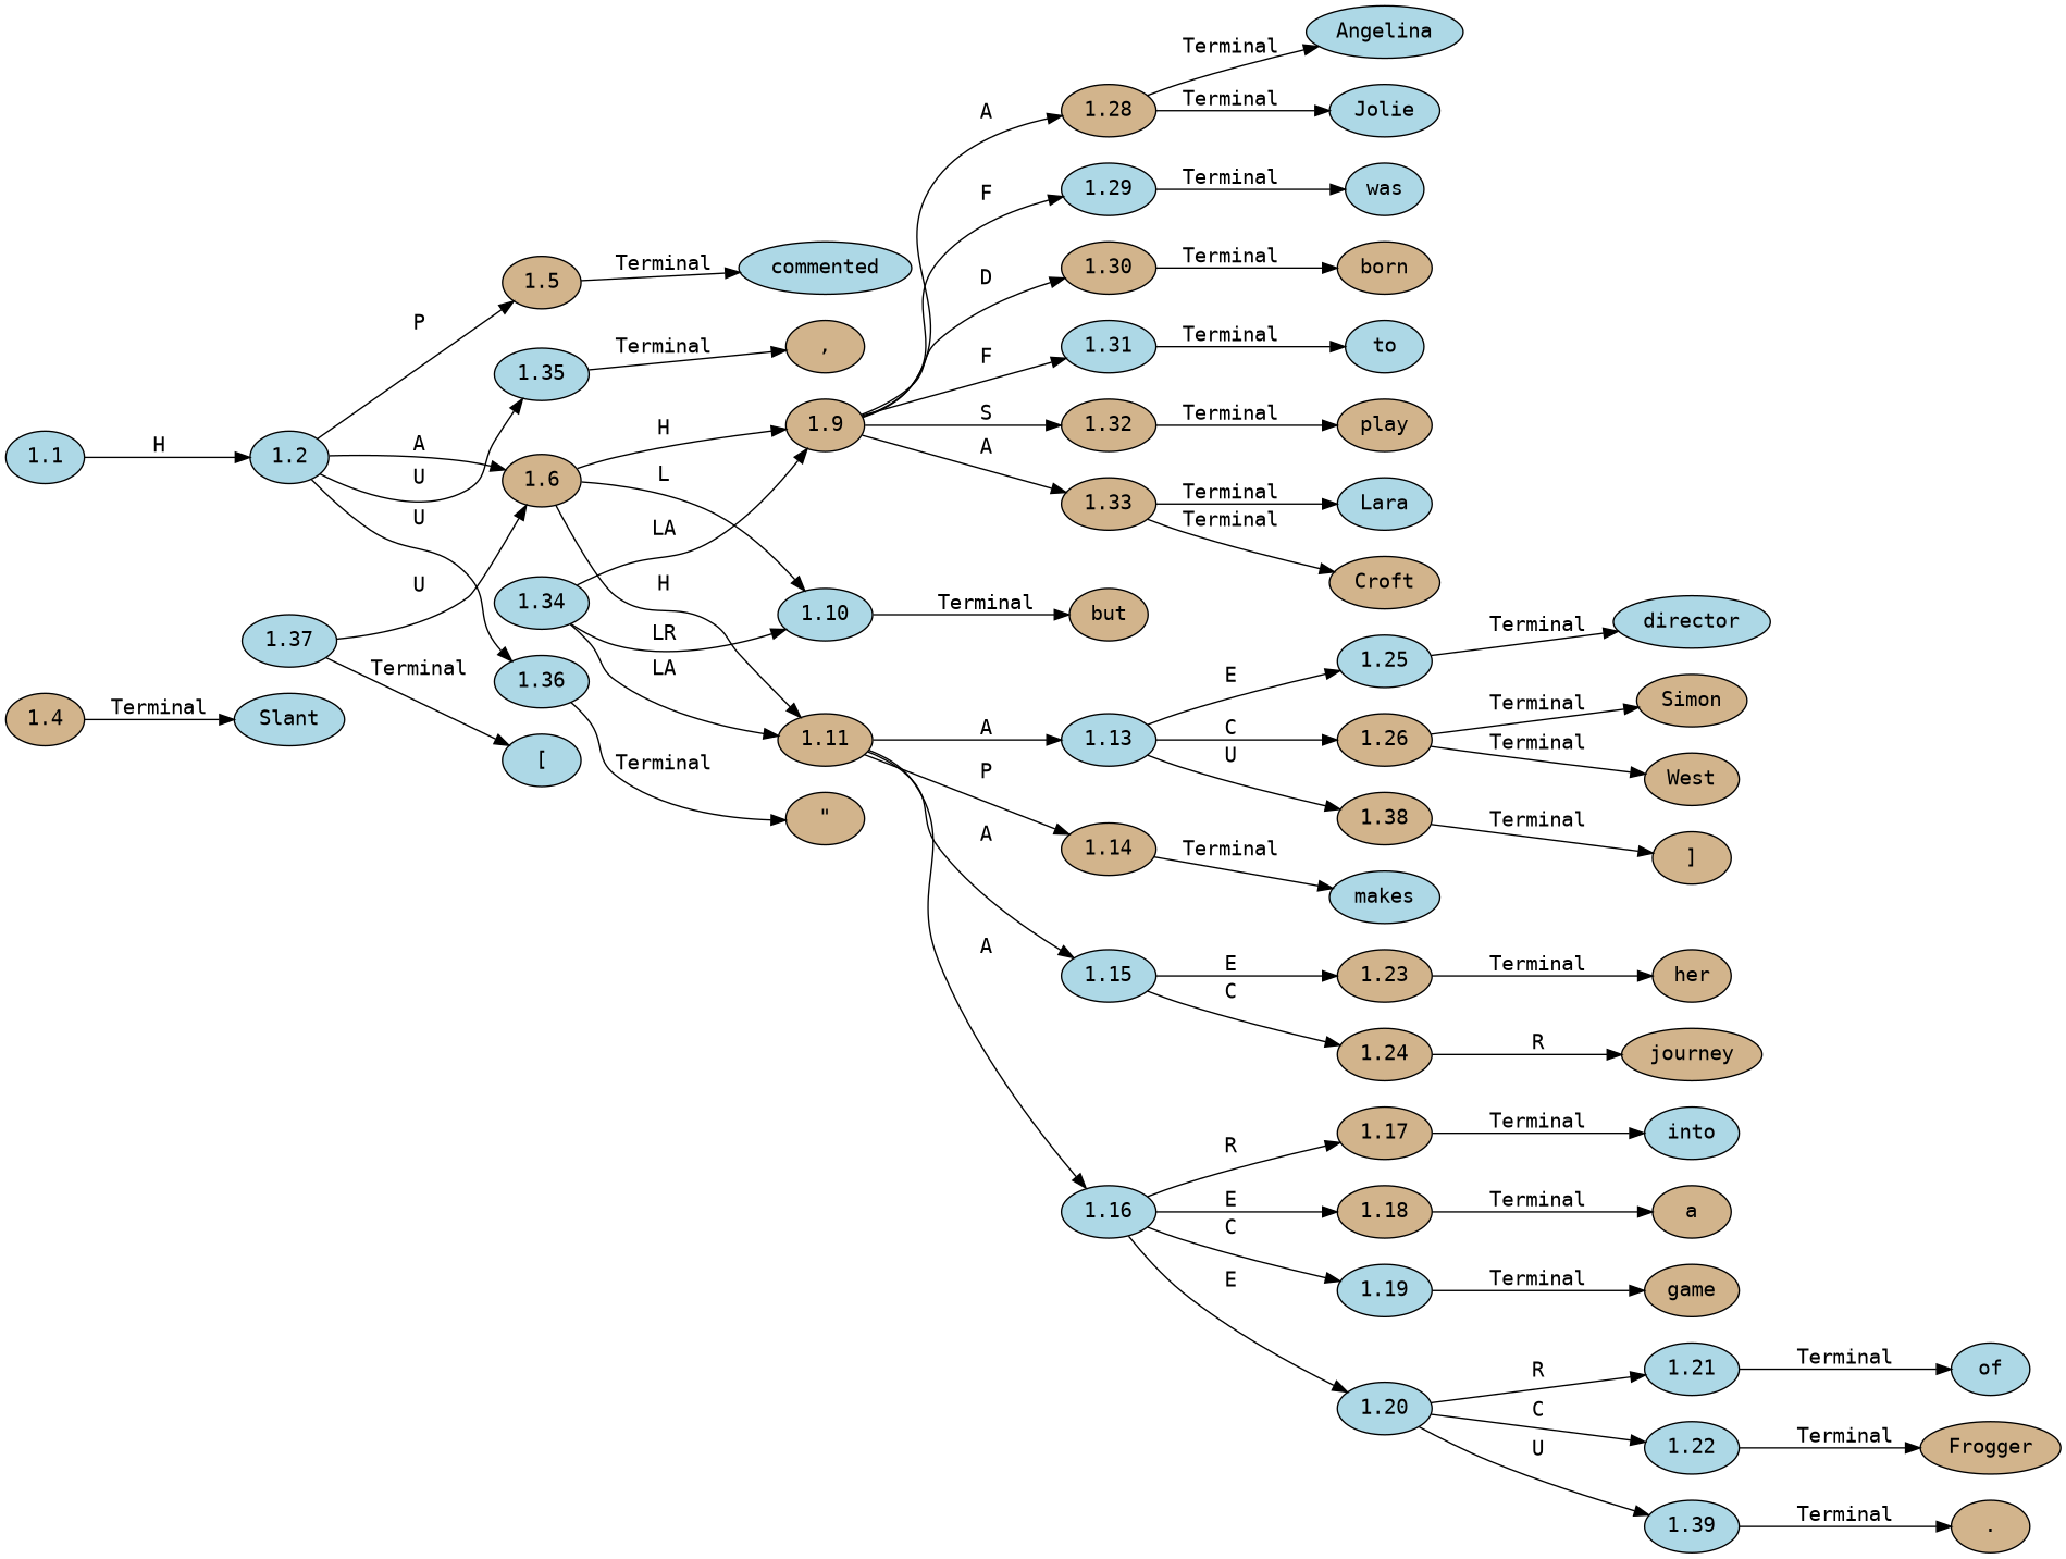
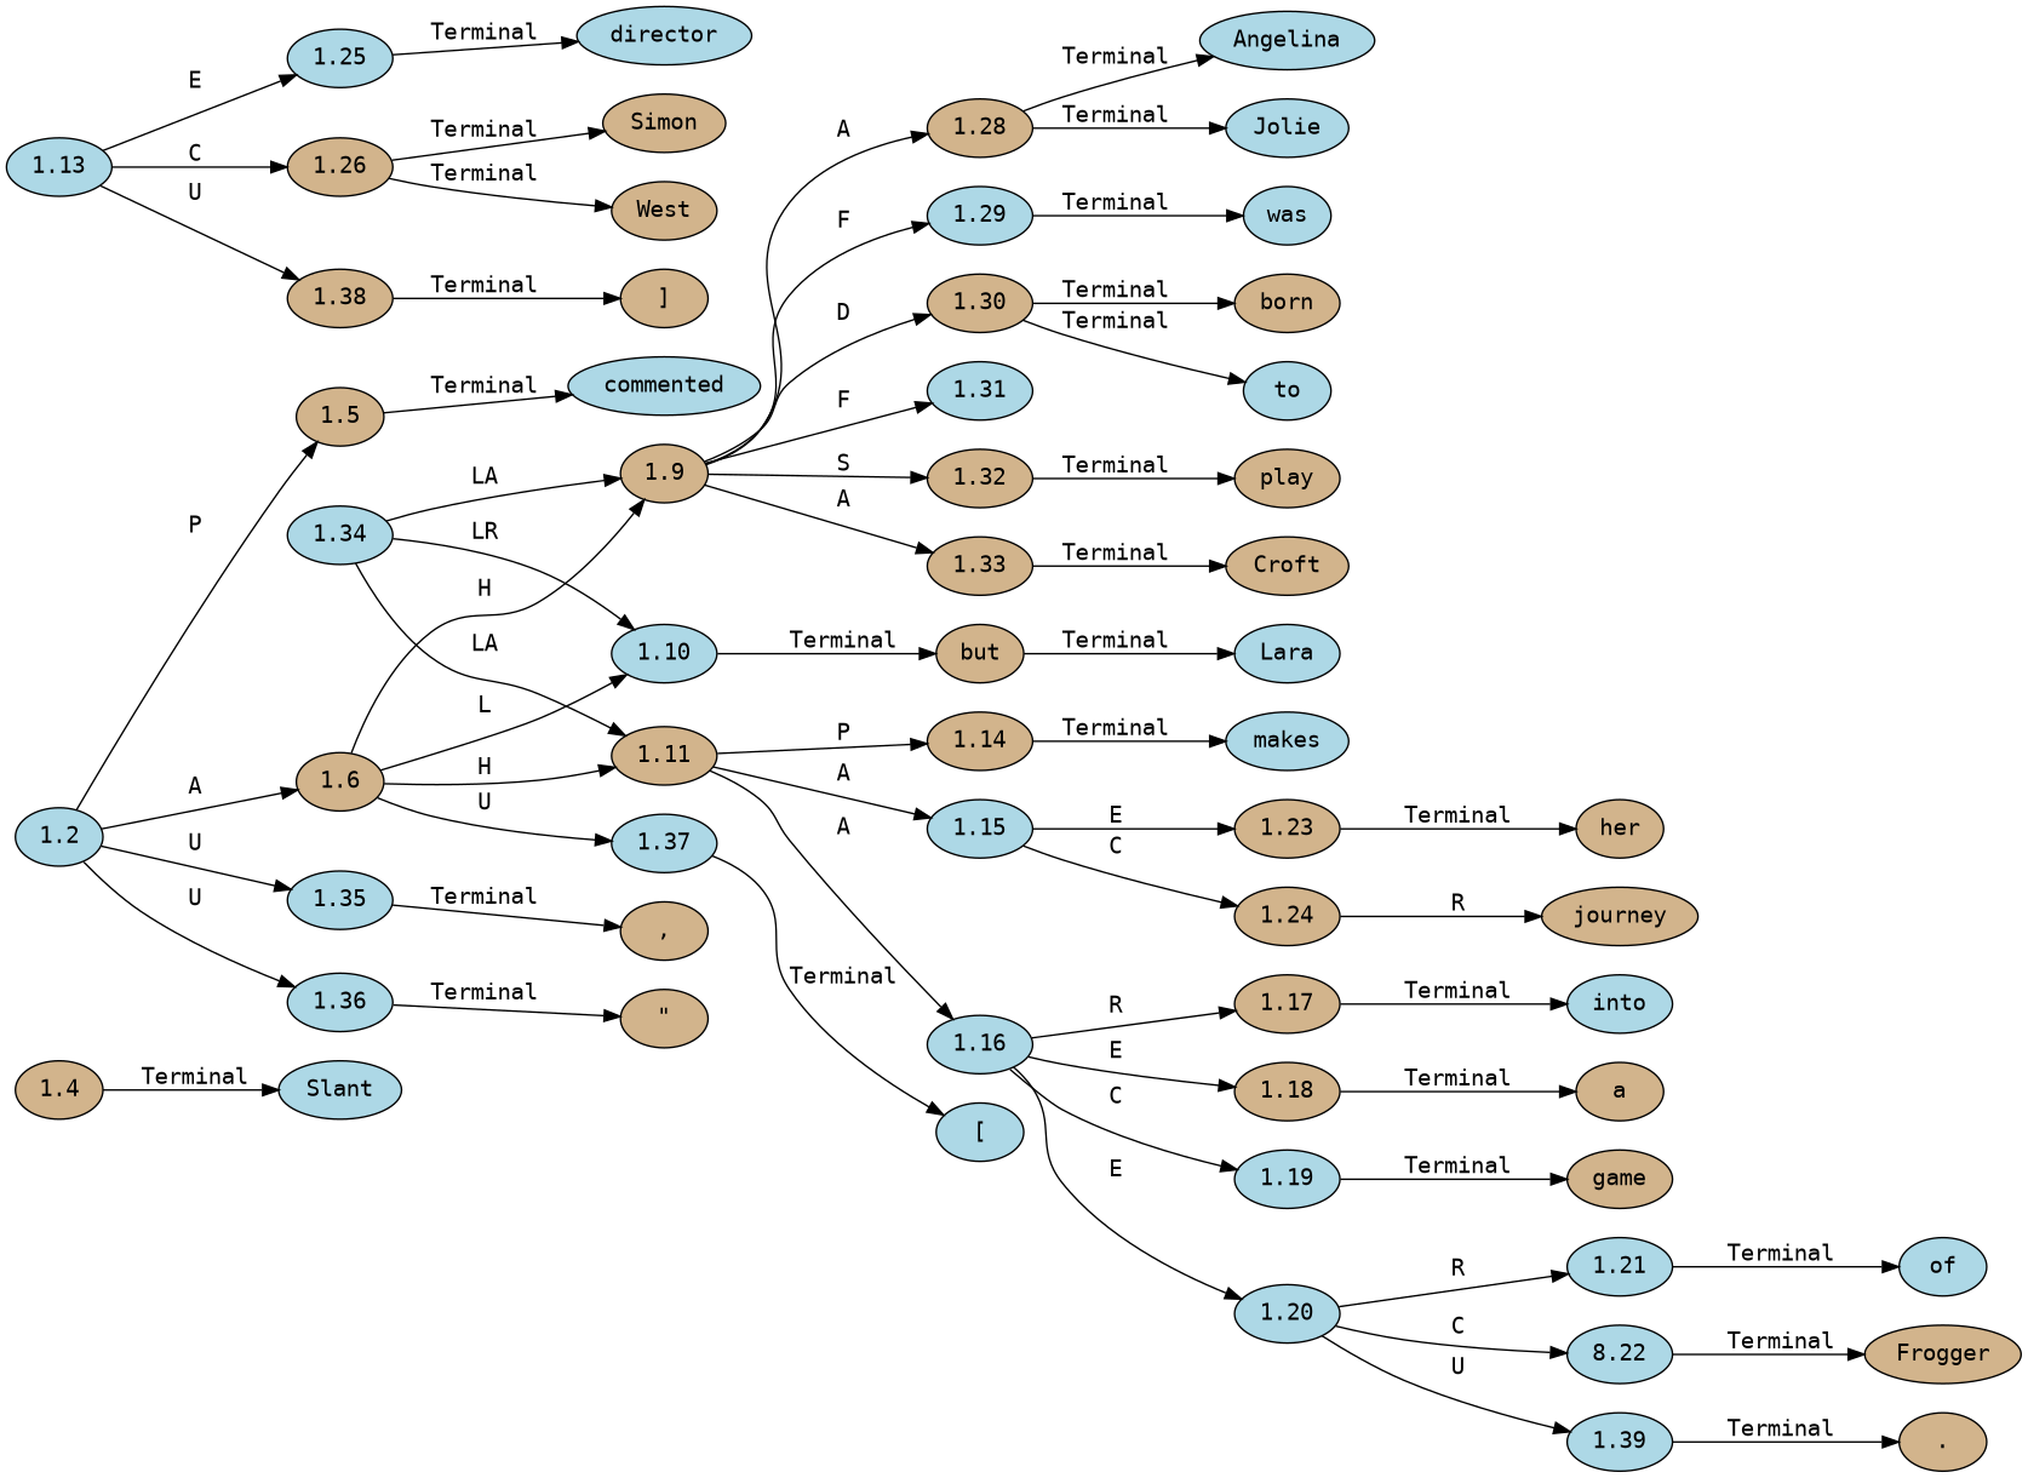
  digraph {
    fontname="DejaVu Sans Mono"
    rankdir=LR
    node [fillcolor=tan fontname="DejaVu Sans Mono" ordering=out style=filled]
    edge [fontname="DejaVu Sans Mono" ordering=out]
    n1 [fillcolor=lightblue label=Slant]
    n2 [label=play]
    n3 [fillcolor=lightblue label=Lara]
    n4 [label=Croft]
    n5 [label=but]
    n6 [fillcolor=lightblue label="["]
    n7 [fillcolor=lightblue label=director]
    n8 [label="]"]
    n9 [label=Simon]
    n10 [label=West]
    n11 [fillcolor=lightblue label=makes]
    n12 [fillcolor=lightblue label=commented]
    n13 [label=her]
    n14 [label=journey]
    n15 [fillcolor=lightblue label=into]
    n16 [label=a]
    n17 [label=game]
    n18 [fillcolor=lightblue label=of]
    n19 [label=Frogger]
    n20 [label="."]
    n21 [label=","]
    n22 [label="\""]
    n23 [fillcolor=lightblue label=Angelina]
    n24 [fillcolor=lightblue label=Jolie]
    n25 [fillcolor=lightblue label=was]
    n26 [label=born]
    n27 [fillcolor=lightblue label=to]
-   n28 [fillcolor=lightblue label=1.1]
    n29 [fillcolor=lightblue label=1.2]
    n30 [label=1.5]
    n31 [label=1.6]
    n32 [fillcolor=lightblue label=1.35]
    n33 [fillcolor=lightblue label=1.36]
    n34 [label=1.4]
    n35 [label=1.9]
    n36 [fillcolor=lightblue label=1.10]
    n37 [label=1.11]
    n38 [fillcolor=lightblue label=1.37]
    n39 [label=1.28]
    n40 [fillcolor=lightblue label=1.29]
    n41 [label=1.30]
    n42 [fillcolor=lightblue label=1.31]
    n43 [label=1.32]
    n44 [label=1.33]
    n45 [fillcolor=lightblue label=1.13]
    n46 [label=1.14]
    n47 [fillcolor=lightblue label=1.15]
    n48 [fillcolor=lightblue label=1.16]
    n49 [fillcolor=lightblue label=1.25]
    n50 [label=1.26]
    n51 [label=1.38]
    n52 [label=1.23]
    n53 [label=1.24]
    n54 [label=1.17]
    n55 [label=1.18]
    n56 [fillcolor=lightblue label=1.19]
    n57 [fillcolor=lightblue label=1.20]
    n58 [fillcolor=lightblue label=1.21]
-   n59 [fillcolor=lightblue label=1.22]
+   n59 [fillcolor=lightblue label=8.22]
    n60 [fillcolor=lightblue label=1.39]
    n61 [fillcolor=lightblue label=1.34]
-   n28 -> n29 [label=H]
    n29 -> n30 [label=P]
    n29 -> n31 [label=A]
    n29 -> n32 [label=U]
    n29 -> n33 [label=U]
    n30 -> n12 [label=Terminal]
    n31 -> n35 [label=H]
    n31 -> n36 [label=L]
    n31 -> n37 [label=H]
-   n38 -> n31 [label=U]
+   n31 -> n38 [label=U]
    n32 -> n21 [label=Terminal]
    n33 -> n22 [label=Terminal]
    n34 -> n1 [label=Terminal]
    n35 -> n39 [label=A]
    n35 -> n40 [label=F]
    n35 -> n41 [label=D]
    n35 -> n42 [label=F]
    n35 -> n43 [label=S]
    n35 -> n44 [label=A]
    n36 -> n5 [label=Terminal]
-   n37 -> n45 [label=A]
    n37 -> n46 [label=P]
    n37 -> n47 [label=A]
    n37 -> n48 [label=A]
    n38 -> n6 [label=Terminal]
    n39 -> n23 [label=Terminal]
    n39 -> n24 [label=Terminal]
    n40 -> n25 [label=Terminal]
    n41 -> n26 [label=Terminal]
-   n42 -> n27 [label=Terminal]
+   n41 -> n27 [label=Terminal]
    n43 -> n2 [label=Terminal]
-   n44 -> n3 [label=Terminal]
+   n5 -> n3 [label=Terminal]
    n44 -> n4 [label=Terminal]
    n45 -> n49 [label=E]
    n45 -> n50 [label=C]
    n45 -> n51 [label=U]
    n46 -> n11 [label=Terminal]
    n47 -> n52 [label=E]
    n47 -> n53 [label=C]
    n48 -> n54 [label=R]
    n48 -> n55 [label=E]
    n48 -> n56 [label=C]
    n48 -> n57 [label=E]
    n49 -> n7 [label=Terminal]
    n50 -> n9 [label=Terminal]
    n50 -> n10 [label=Terminal]
    n51 -> n8 [label=Terminal]
    n52 -> n13 [label=Terminal]
    n53 -> n14 [label=R]
    n54 -> n15 [label=Terminal]
    n55 -> n16 [label=Terminal]
    n56 -> n17 [label=Terminal]
    n57 -> n58 [label=R]
    n57 -> n59 [label=C]
    n57 -> n60 [label=U]
    n58 -> n18 [label=Terminal]
    n59 -> n19 [label=Terminal]
    n60 -> n20 [label=Terminal]
    n61 -> n35 [label=LA]
    n61 -> n36 [label=LR]
    n61 -> n37 [label=LA]
  }
